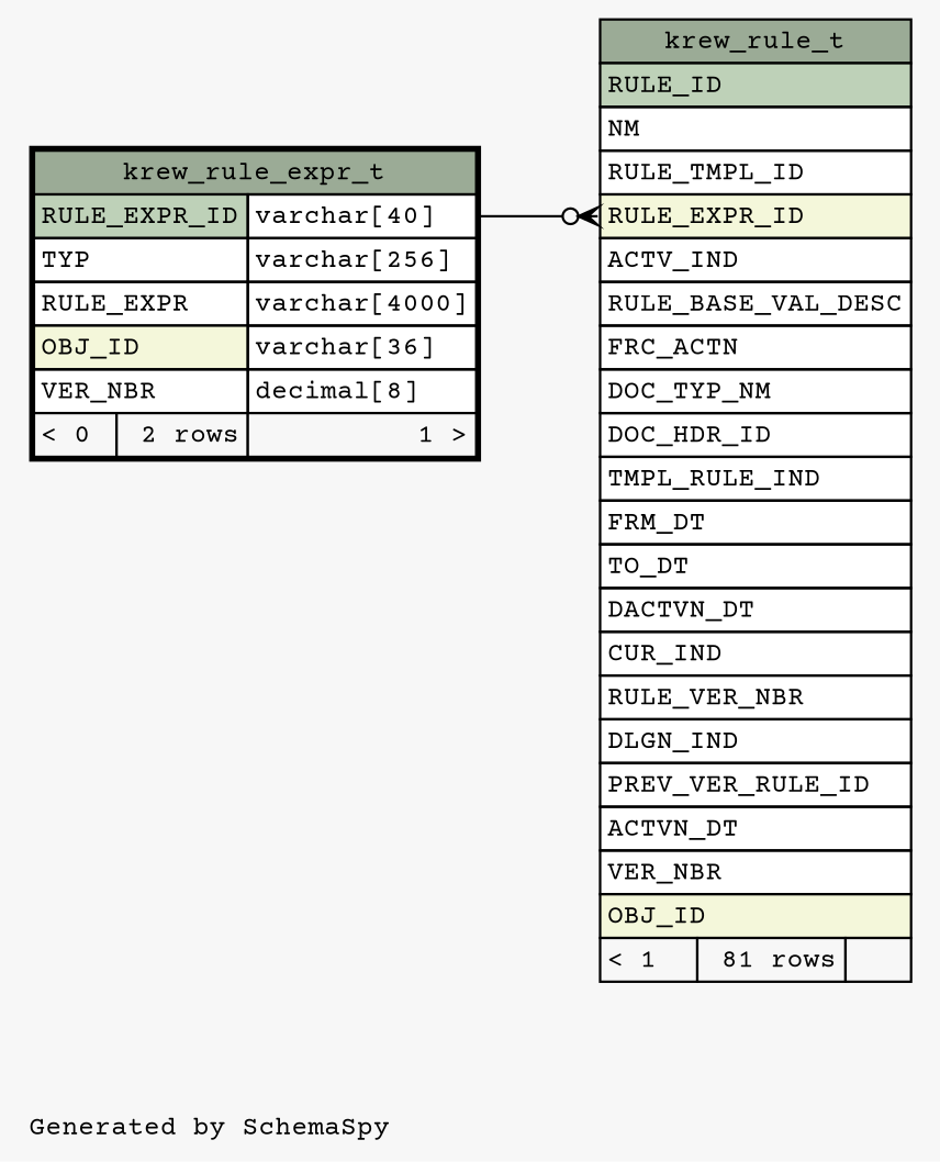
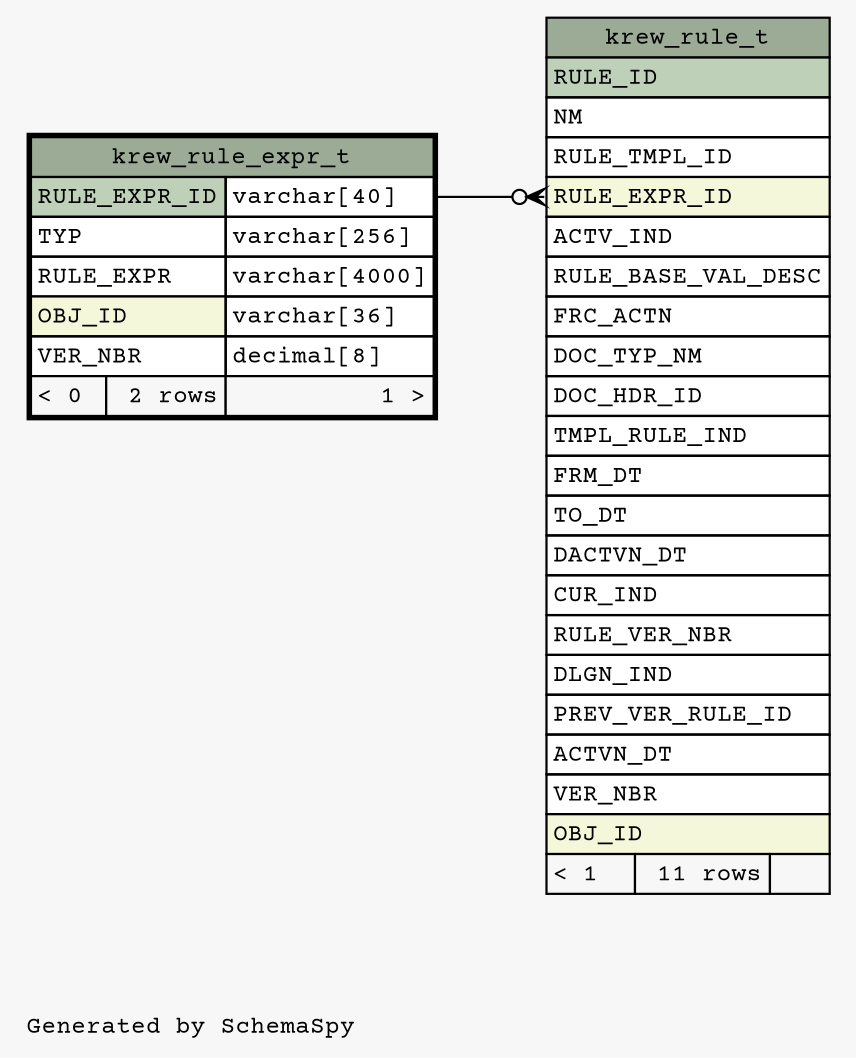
  digraph {
    bgcolor="#f7f7f7"
    fontname="Courier Prime"
    fontsize=11
    label="\nGenerated by SchemaSpy"
    labeljust=l
    nodesep=0.18
    rankdir=RL
    ranksep=0.46
    node [fontname="Courier Prime" fontsize=11 shape=plaintext]
-   n1 [label=<     <TABLE BORDER="0" CELLBORDER="1" CELLSPACING="0" BGCOLOR="#ffffff">       <TR><TD COLSPAN="3" BGCOLOR="#9bab96" ALIGN="CENTER">krew_rule_t</TD></TR>       <TR><TD PORT="RULE_ID" COLSPAN="3" BGCOLOR="#bed1b8" ALIGN="LEFT">RULE_ID</TD></TR>       <TR><TD PORT="NM" COLSPAN="3" ALIGN="LEFT">NM</TD></TR>       <TR><TD PORT="RULE_TMPL_ID" COLSPAN="3" ALIGN="LEFT">RULE_TMPL_ID</TD></TR>       <TR><TD PORT="RULE_EXPR_ID" COLSPAN="3" BGCOLOR="#f4f7da" ALIGN="LEFT">RULE_EXPR_ID</TD></TR>       <TR><TD PORT="ACTV_IND" COLSPAN="3" ALIGN="LEFT">ACTV_IND</TD></TR>       <TR><TD PORT="RULE_BASE_VAL_DESC" COLSPAN="3" ALIGN="LEFT">RULE_BASE_VAL_DESC</TD></TR>       <TR><TD PORT="FRC_ACTN" COLSPAN="3" ALIGN="LEFT">FRC_ACTN</TD></TR>       <TR><TD PORT="DOC_TYP_NM" COLSPAN="3" ALIGN="LEFT">DOC_TYP_NM</TD></TR>       <TR><TD PORT="DOC_HDR_ID" COLSPAN="3" ALIGN="LEFT">DOC_HDR_ID</TD></TR>       <TR><TD PORT="TMPL_RULE_IND" COLSPAN="3" ALIGN="LEFT">TMPL_RULE_IND</TD></TR>       <TR><TD PORT="FRM_DT" COLSPAN="3" ALIGN="LEFT">FRM_DT</TD></TR>       <TR><TD PORT="TO_DT" COLSPAN="3" ALIGN="LEFT">TO_DT</TD></TR>       <TR><TD PORT="DACTVN_DT" COLSPAN="3" ALIGN="LEFT">DACTVN_DT</TD></TR>       <TR><TD PORT="CUR_IND" COLSPAN="3" ALIGN="LEFT">CUR_IND</TD></TR>       <TR><TD PORT="RULE_VER_NBR" COLSPAN="3" ALIGN="LEFT">RULE_VER_NBR</TD></TR>       <TR><TD PORT="DLGN_IND" COLSPAN="3" ALIGN="LEFT">DLGN_IND</TD></TR>       <TR><TD PORT="PREV_VER_RULE_ID" COLSPAN="3" ALIGN="LEFT">PREV_VER_RULE_ID</TD></TR>       <TR><TD PORT="ACTVN_DT" COLSPAN="3" ALIGN="LEFT">ACTVN_DT</TD></TR>       <TR><TD PORT="VER_NBR" COLSPAN="3" ALIGN="LEFT">VER_NBR</TD></TR>       <TR><TD PORT="OBJ_ID" COLSPAN="3" BGCOLOR="#f4f7da" ALIGN="LEFT">OBJ_ID</TD></TR>       <TR><TD ALIGN="LEFT" BGCOLOR="#f7f7f7">&lt; 1</TD><TD ALIGN="RIGHT" BGCOLOR="#f7f7f7">81 rows</TD><TD ALIGN="RIGHT" BGCOLOR="#f7f7f7">  </TD></TR>     </TABLE>>]
+   n1 [label=<     <TABLE BORDER="0" CELLBORDER="1" CELLSPACING="0" BGCOLOR="#ffffff">       <TR><TD COLSPAN="3" BGCOLOR="#9bab96" ALIGN="CENTER">krew_rule_t</TD></TR>       <TR><TD PORT="RULE_ID" COLSPAN="3" BGCOLOR="#bed1b8" ALIGN="LEFT">RULE_ID</TD></TR>       <TR><TD PORT="NM" COLSPAN="3" ALIGN="LEFT">NM</TD></TR>       <TR><TD PORT="RULE_TMPL_ID" COLSPAN="3" ALIGN="LEFT">RULE_TMPL_ID</TD></TR>       <TR><TD PORT="RULE_EXPR_ID" COLSPAN="3" BGCOLOR="#f4f7da" ALIGN="LEFT">RULE_EXPR_ID</TD></TR>       <TR><TD PORT="ACTV_IND" COLSPAN="3" ALIGN="LEFT">ACTV_IND</TD></TR>       <TR><TD PORT="RULE_BASE_VAL_DESC" COLSPAN="3" ALIGN="LEFT">RULE_BASE_VAL_DESC</TD></TR>       <TR><TD PORT="FRC_ACTN" COLSPAN="3" ALIGN="LEFT">FRC_ACTN</TD></TR>       <TR><TD PORT="DOC_TYP_NM" COLSPAN="3" ALIGN="LEFT">DOC_TYP_NM</TD></TR>       <TR><TD PORT="DOC_HDR_ID" COLSPAN="3" ALIGN="LEFT">DOC_HDR_ID</TD></TR>       <TR><TD PORT="TMPL_RULE_IND" COLSPAN="3" ALIGN="LEFT">TMPL_RULE_IND</TD></TR>       <TR><TD PORT="FRM_DT" COLSPAN="3" ALIGN="LEFT">FRM_DT</TD></TR>       <TR><TD PORT="TO_DT" COLSPAN="3" ALIGN="LEFT">TO_DT</TD></TR>       <TR><TD PORT="DACTVN_DT" COLSPAN="3" ALIGN="LEFT">DACTVN_DT</TD></TR>       <TR><TD PORT="CUR_IND" COLSPAN="3" ALIGN="LEFT">CUR_IND</TD></TR>       <TR><TD PORT="RULE_VER_NBR" COLSPAN="3" ALIGN="LEFT">RULE_VER_NBR</TD></TR>       <TR><TD PORT="DLGN_IND" COLSPAN="3" ALIGN="LEFT">DLGN_IND</TD></TR>       <TR><TD PORT="PREV_VER_RULE_ID" COLSPAN="3" ALIGN="LEFT">PREV_VER_RULE_ID</TD></TR>       <TR><TD PORT="ACTVN_DT" COLSPAN="3" ALIGN="LEFT">ACTVN_DT</TD></TR>       <TR><TD PORT="VER_NBR" COLSPAN="3" ALIGN="LEFT">VER_NBR</TD></TR>       <TR><TD PORT="OBJ_ID" COLSPAN="3" BGCOLOR="#f4f7da" ALIGN="LEFT">OBJ_ID</TD></TR>       <TR><TD ALIGN="LEFT" BGCOLOR="#f7f7f7">&lt; 1</TD><TD ALIGN="RIGHT" BGCOLOR="#f7f7f7">11 rows</TD><TD ALIGN="RIGHT" BGCOLOR="#f7f7f7">  </TD></TR>     </TABLE>>]
    n2 [label=<     <TABLE BORDER="2" CELLBORDER="1" CELLSPACING="0" BGCOLOR="#ffffff">       <TR><TD COLSPAN="3" BGCOLOR="#9bab96" ALIGN="CENTER">krew_rule_expr_t</TD></TR>       <TR><TD PORT="RULE_EXPR_ID" COLSPAN="2" BGCOLOR="#bed1b8" ALIGN="LEFT">RULE_EXPR_ID</TD><TD PORT="RULE_EXPR_ID.type" ALIGN="LEFT">varchar[40]</TD></TR>       <TR><TD PORT="TYP" COLSPAN="2" ALIGN="LEFT">TYP</TD><TD PORT="TYP.type" ALIGN="LEFT">varchar[256]</TD></TR>       <TR><TD PORT="RULE_EXPR" COLSPAN="2" ALIGN="LEFT">RULE_EXPR</TD><TD PORT="RULE_EXPR.type" ALIGN="LEFT">varchar[4000]</TD></TR>       <TR><TD PORT="OBJ_ID" COLSPAN="2" BGCOLOR="#f4f7da" ALIGN="LEFT">OBJ_ID</TD><TD PORT="OBJ_ID.type" ALIGN="LEFT">varchar[36]</TD></TR>       <TR><TD PORT="VER_NBR" COLSPAN="2" ALIGN="LEFT">VER_NBR</TD><TD PORT="VER_NBR.type" ALIGN="LEFT">decimal[8]</TD></TR>       <TR><TD ALIGN="LEFT" BGCOLOR="#f7f7f7">&lt; 0</TD><TD ALIGN="RIGHT" BGCOLOR="#f7f7f7">2 rows</TD><TD ALIGN="RIGHT" BGCOLOR="#f7f7f7">1 &gt;</TD></TR>     </TABLE>>]
    n1 -> n2 [arrowhead=none arrowsize=0.8 arrowtail=crowodot dir=back headport="RULE_EXPR_ID.type:e" tailport="RULE_EXPR_ID:w" fontname="Courier Prime"]
  }
